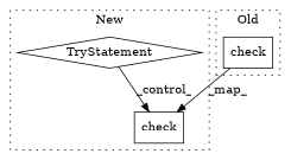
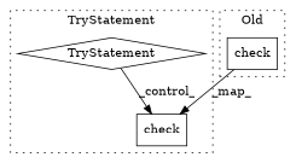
  digraph {
    node [a=32 l=7 shape=box]
    n1 [label=check s=11195]
    n2 [a=54 l=4 label=TryStatement s=11105 shape=diamond]
    n3 [label=check s=10896]
    subgraph cluster_1 {
-     label=New
+     label=TryStatement
      style=dotted
      n1
      n2
    }
    subgraph cluster_2 {
      label=Old
      style=dotted
      n3
    }
    n2 -> n1 [label=_control_]
    n3 -> n1 [label=_map_]
  }
